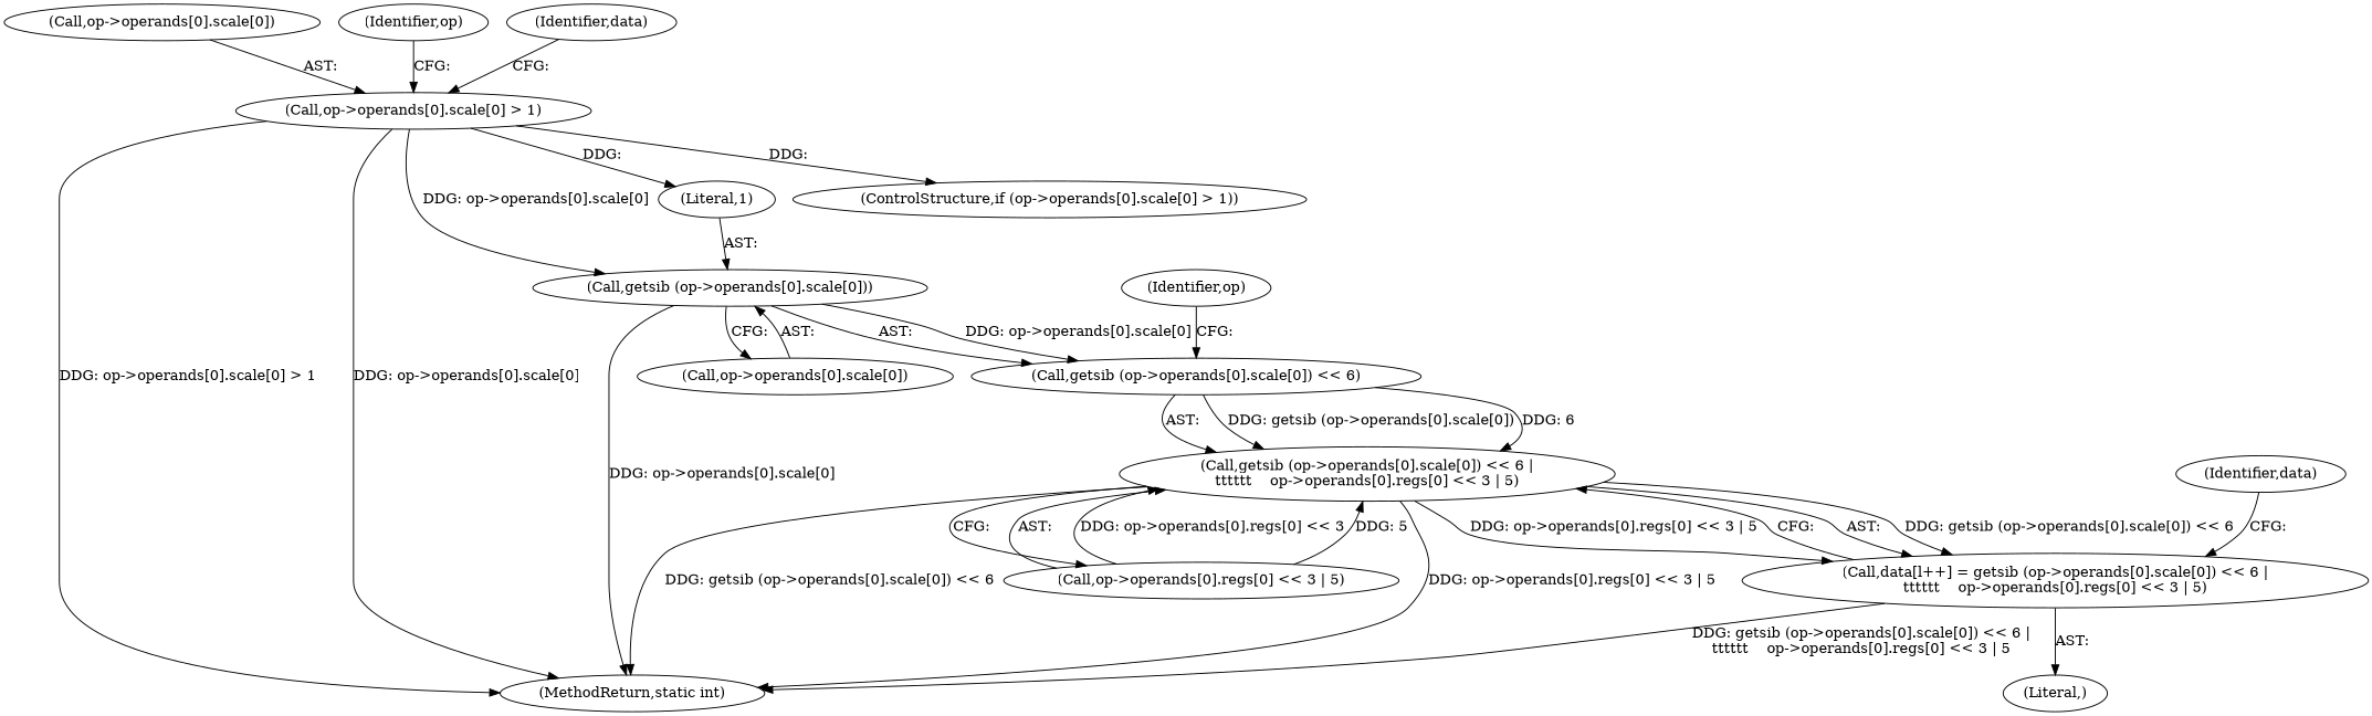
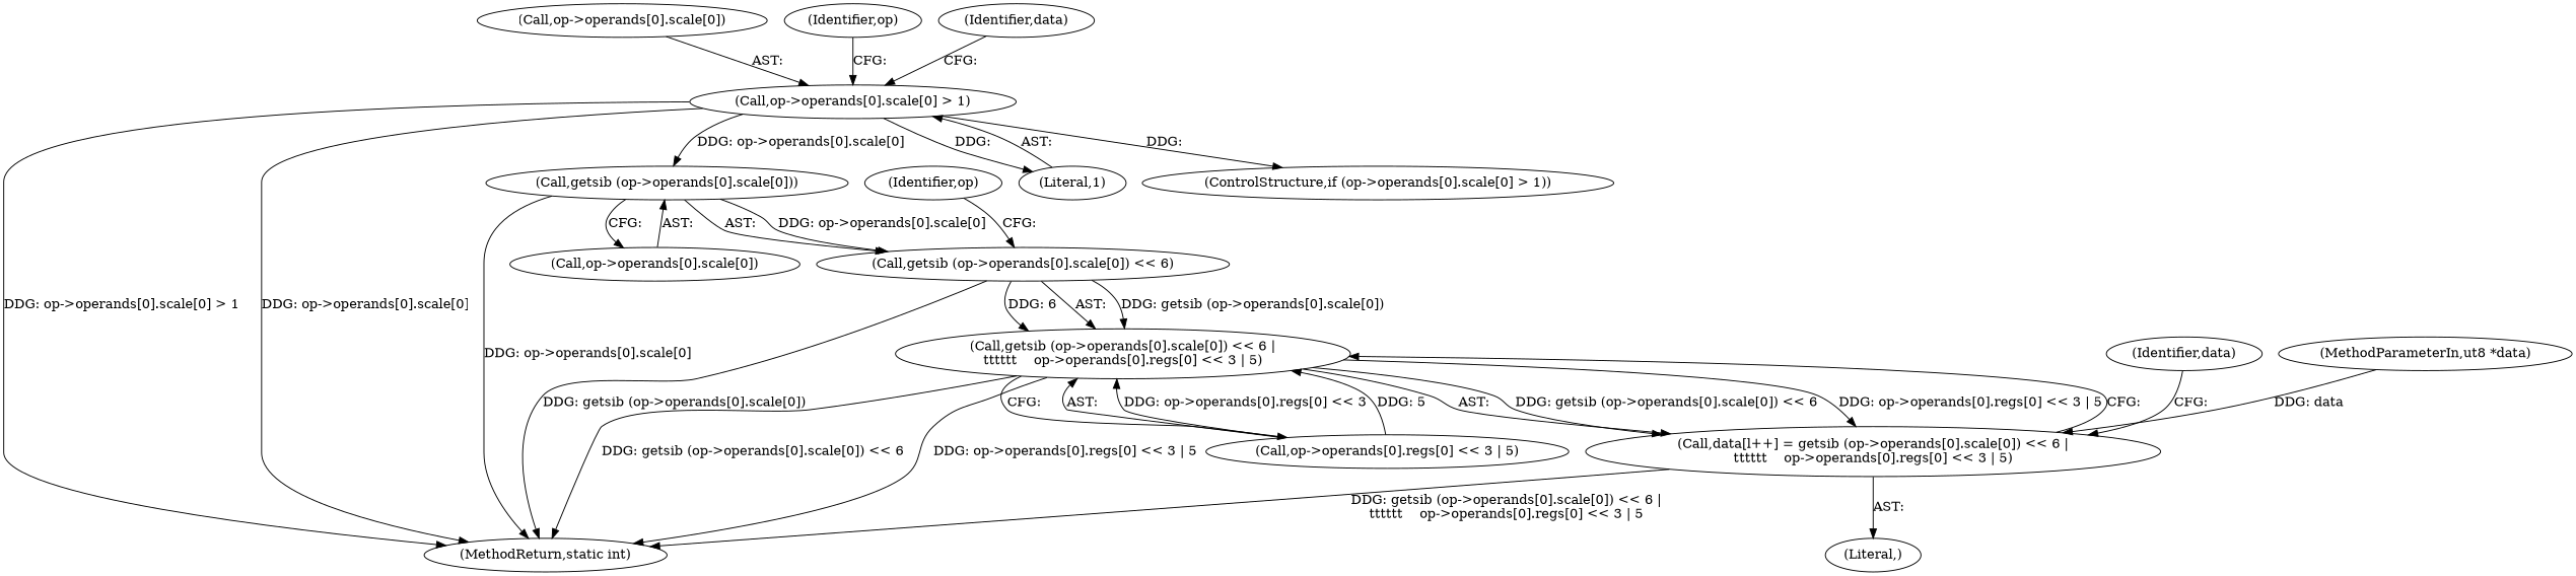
  digraph {
    n1 [label="(Call,op->operands[0].scale[0] > 1)"]
    n2 [label="(Call,getsib (op->operands[0].scale[0]))"]
    n3 [label="(MethodReturn,static int)"]
    n4 [label="(Literal,1)"]
    n5 [label="(ControlStructure,if (op->operands[0].scale[0] > 1))"]
    n6 [label="(Call,getsib (op->operands[0].scale[0]) << 6)"]
    n7 [label="(Call,op->operands[0].scale[0])"]
    n8 [label="(Call,getsib (op->operands[0].scale[0]) << 6 |\n\t\t\t\t\t\t    op->operands[0].regs[0] << 3 | 5)"]
    n9 [label="(Call,data[l++] = getsib (op->operands[0].scale[0]) << 6 |\n\t\t\t\t\t\t    op->operands[0].regs[0] << 3 | 5)"]
    n10 [label="(Call,op->operands[0].regs[0] << 3 | 5)"]
    n11 [label="(Literal,)"]
    n12 [label="(Identifier,data)"]
+   n13 [label="(MethodParameterIn,ut8 *data)"]
    n14 [label="(Call,op->operands[0].scale[0])"]
    n15 [label="(Identifier,op)"]
    n16 [label="(Identifier,op)"]
    n17 [label="(Identifier,data)"]
    n1 -> n2 [label="DDG: op->operands[0].scale[0]"]
    n1 -> n3 [label="DDG: op->operands[0].scale[0] > 1"]
    n1 -> n3 [label="DDG: op->operands[0].scale[0]"]
    n1 -> n4 [label="DDG: "]
    n1 -> n5 [label="DDG: "]
    n2 -> n3 [label="DDG: op->operands[0].scale[0]"]
    n2 -> n6 [label="AST: "]
    n2 -> n6 [label="DDG: op->operands[0].scale[0]"]
    n2 -> n7 [label="CFG: "]
-   n4 -> n2 [label="AST: "]
+   n4 -> n1 [label="AST: "]
+   n6 -> n3 [label="DDG: getsib (op->operands[0].scale[0])"]
    n6 -> n8 [label="AST: "]
    n6 -> n8 [label="DDG: getsib (op->operands[0].scale[0])"]
    n6 -> n8 [label="DDG: 6"]
    n7 -> n2 [label="AST: "]
    n8 -> n3 [label="DDG: getsib (op->operands[0].scale[0]) << 6"]
    n8 -> n3 [label="DDG: op->operands[0].regs[0] << 3 | 5"]
    n8 -> n9 [label="AST: "]
    n8 -> n9 [label="DDG: getsib (op->operands[0].scale[0]) << 6"]
    n8 -> n9 [label="DDG: op->operands[0].regs[0] << 3 | 5"]
    n8 -> n10 [label="CFG: "]
    n9 -> n3 [label="DDG: getsib (op->operands[0].scale[0]) << 6 |\n\t\t\t\t\t\t    op->operands[0].regs[0] << 3 | 5"]
    n9 -> n8 [label="CFG: "]
    n9 -> n11 [label="AST: "]
    n10 -> n8 [label="AST: "]
    n10 -> n8 [label="DDG: op->operands[0].regs[0] << 3"]
    n10 -> n8 [label="DDG: 5"]
    n12 -> n9 [label="CFG: "]
+   n13 -> n9 [label="DDG: data"]
    n14 -> n1 [label="AST: "]
    n15 -> n6 [label="CFG: "]
    n16 -> n1 [label="CFG: "]
    n17 -> n1 [label="CFG: "]
  }
